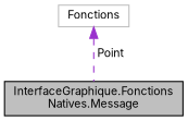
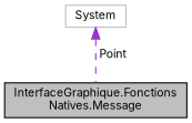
  digraph {
    fontname=Inter
    node [fontname=Inter fontsize=10 shape=record style=filled]
    n1 [color=black fillcolor=grey75 fontcolor=black height=0.2 label="InterfaceGraphique.Fonctions\lNatives.Message" width=0.4]
-   n2 [color=grey75 fillcolor=white height=0.2 label=Fonctions width=0.4]
+   n2 [color=grey75 fillcolor=white height=0.2 label=System width=0.4]
    n2 -> n1 [color=darkorchid3 dir=back fontname=Inter fontsize=10 label=" Point" labelfontname=Helvetica labelfontsize=10 style=dashed]
  }
